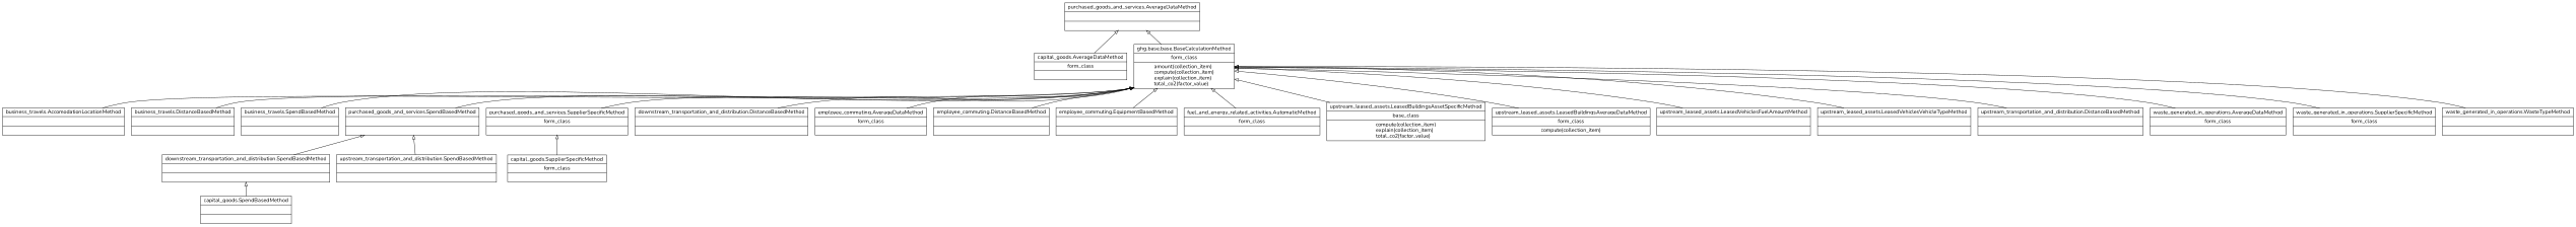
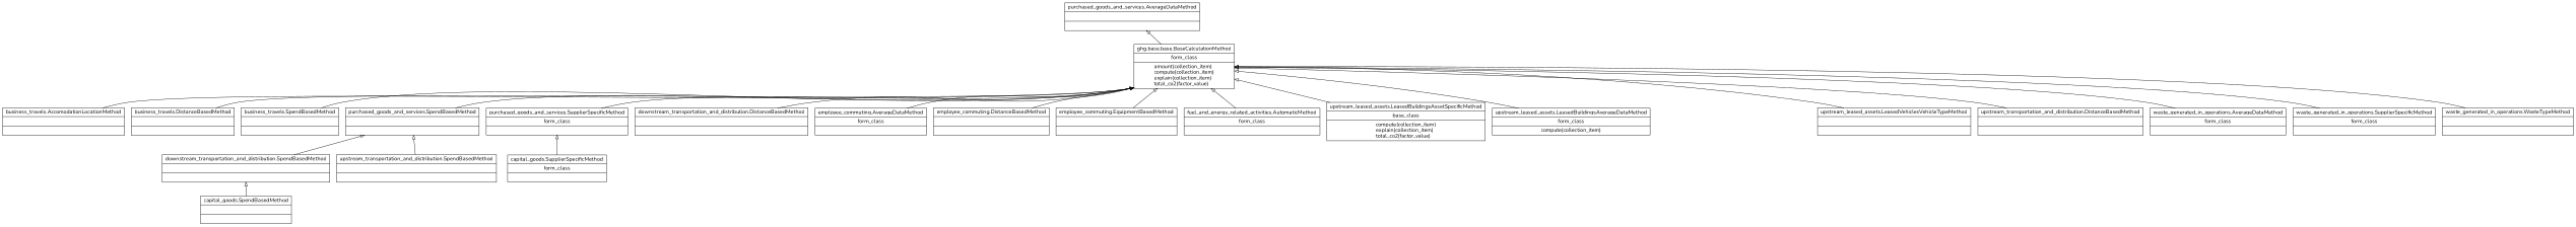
  digraph {
    fontname=Nunito
    rankdir=BT
    node [color=black fontcolor=black fontname=Nunito shape=record style=solid]
    edge [arrowhead=empty arrowtail=none fontname=Nunito]
    n1 [label=<{ghg.base.base.BaseCalculationMethod|form_class<br ALIGN="LEFT"/>|amount(collection_item)<br ALIGN="LEFT"/>compute(collection_item)<br ALIGN="LEFT"/>explain(collection_item)<br ALIGN="LEFT"/>total_co2(factor_value)<br ALIGN="LEFT"/>}>]
    n2 [label=<{purchased_goods_and_services.AverageDataMethod|<br ALIGN="LEFT"/>|}>]
    n3 [label=<{business_travels.AccomodationLocationMethod|<br ALIGN="LEFT"/>|}>]
    n4 [label=<{business_travels.DistanceBasedMethod|<br ALIGN="LEFT"/>|}>]
    n5 [label=<{business_travels.SpendBasedMethod|<br ALIGN="LEFT"/>|}>]
-   n6 [label=<{capital_goods.AverageDataMethod|form_class<br ALIGN="LEFT"/>|}>]
    n7 [label=<{capital_goods.SpendBasedMethod|<br ALIGN="LEFT"/>|}>]
    n8 [label=<{downstream_transportation_and_distribution.SpendBasedMethod|<br ALIGN="LEFT"/>|}>]
    n9 [label=<{purchased_goods_and_services.SpendBasedMethod|<br ALIGN="LEFT"/>|}>]
    n10 [label=<{capital_goods.SupplierSpecificMethod|form_class<br ALIGN="LEFT"/>|}>]
    n11 [label=<{purchased_goods_and_services.SupplierSpecificMethod|form_class<br ALIGN="LEFT"/>|}>]
    n12 [label=<{downstream_transportation_and_distribution.DistanceBasedMethod|<br ALIGN="LEFT"/>|}>]
    n13 [label=<{employee_commuting.AverageDataMethod|form_class<br ALIGN="LEFT"/>|}>]
    n14 [label=<{employee_commuting.DistanceBasedMethod|<br ALIGN="LEFT"/>|}>]
    n15 [label=<{employee_commuting.EquipmentBasedMethod|<br ALIGN="LEFT"/>|}>]
    n16 [label=<{fuel_and_energy_related_activities.AutomaticMethod|form_class<br ALIGN="LEFT"/>|}>]
    n17 [label=<{upstream_leased_assets.LeasedBuildingsAssetSpecificMethod|base_class<br ALIGN="LEFT"/>|compute(collection_item)<br ALIGN="LEFT"/>explain(collection_item)<br ALIGN="LEFT"/>total_co2(factor_value)<br ALIGN="LEFT"/>}>]
    n18 [label=<{upstream_leased_assets.LeasedBuildingsAverageDataMethod|form_class<br ALIGN="LEFT"/>|compute(collection_item)<br ALIGN="LEFT"/>}>]
-   n19 [label=<{upstream_leased_assets.LeasedVehiclesFuelAmountMethod|<br ALIGN="LEFT"/>|}>]
    n20 [label=<{upstream_leased_assets.LeasedVehiclesVehicleTypeMethod|<br ALIGN="LEFT"/>|}>]
    n21 [label=<{upstream_transportation_and_distribution.DistanceBasedMethod|<br ALIGN="LEFT"/>|}>]
    n22 [label=<{upstream_transportation_and_distribution.SpendBasedMethod|<br ALIGN="LEFT"/>|}>]
    n23 [label=<{waste_generated_in_operations.AverageDataMethod|form_class<br ALIGN="LEFT"/>|}>]
    n24 [label=<{waste_generated_in_operations.SupplierSpecificMethod|form_class<br ALIGN="LEFT"/>|}>]
    n25 [label=<{waste_generated_in_operations.WasteTypeMethod|<br ALIGN="LEFT"/>|}>]
    n1 -> n2
    n3 -> n1
    n4 -> n1
    n5 -> n1
-   n6 -> n2
    n7 -> n8
    n8 -> n9
    n9 -> n1
    n10 -> n11
    n11 -> n1
    n12 -> n1
    n13 -> n1
    n14 -> n1
    n15 -> n1
    n16 -> n1
    n17 -> n1
    n18 -> n1
-   n19 -> n1
    n20 -> n1
    n21 -> n1
    n22 -> n9
    n23 -> n1
    n24 -> n1
    n25 -> n1
  }
